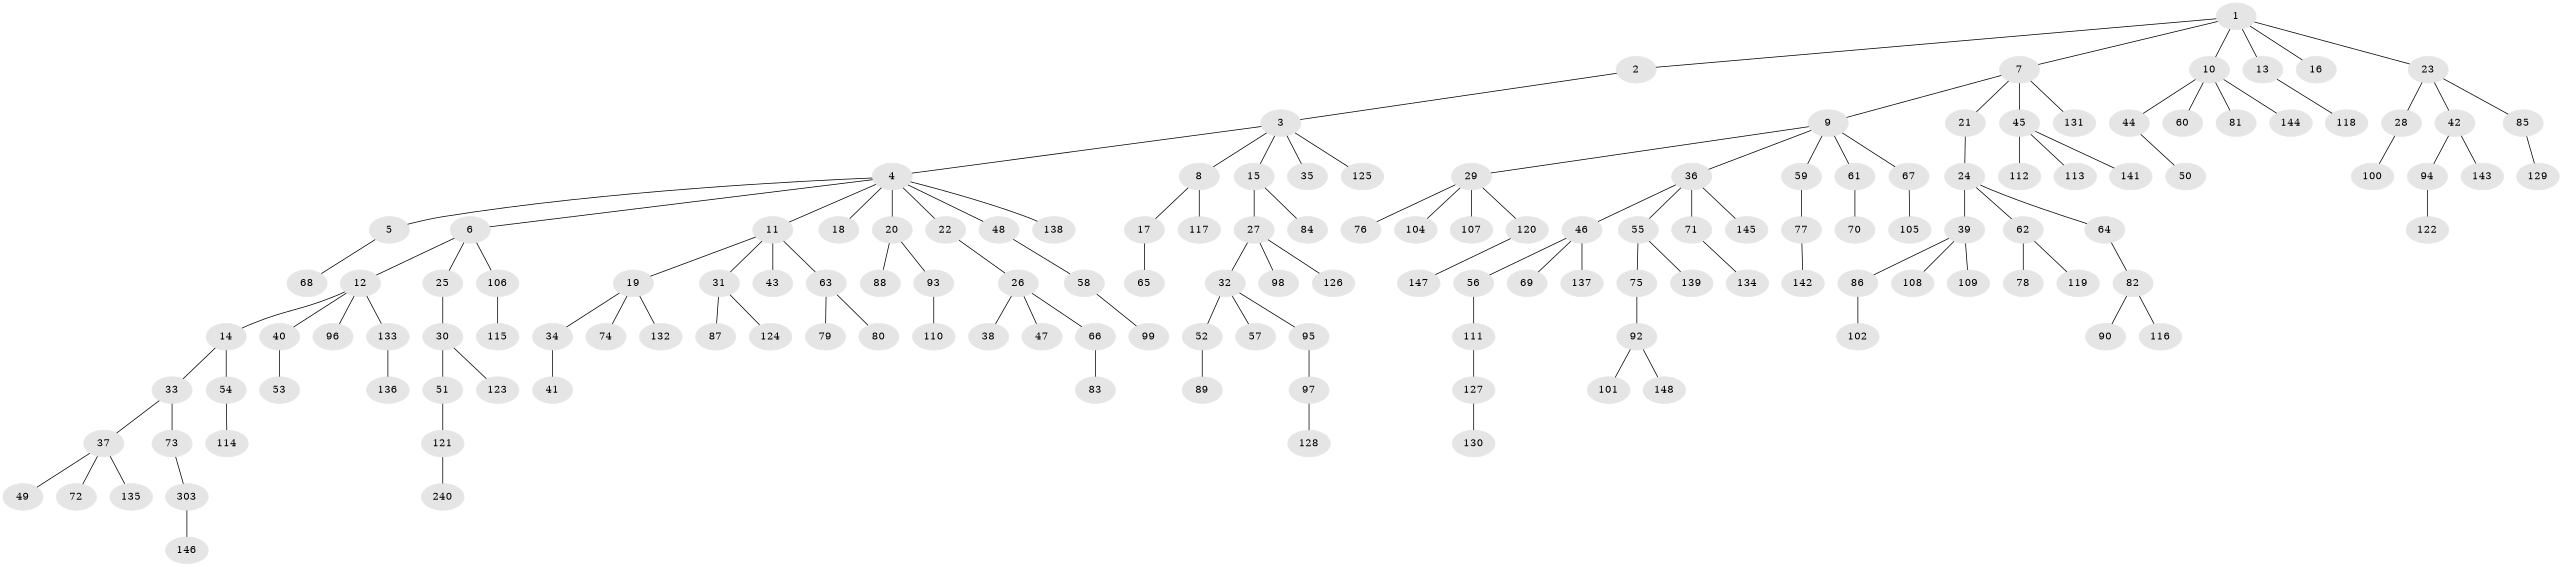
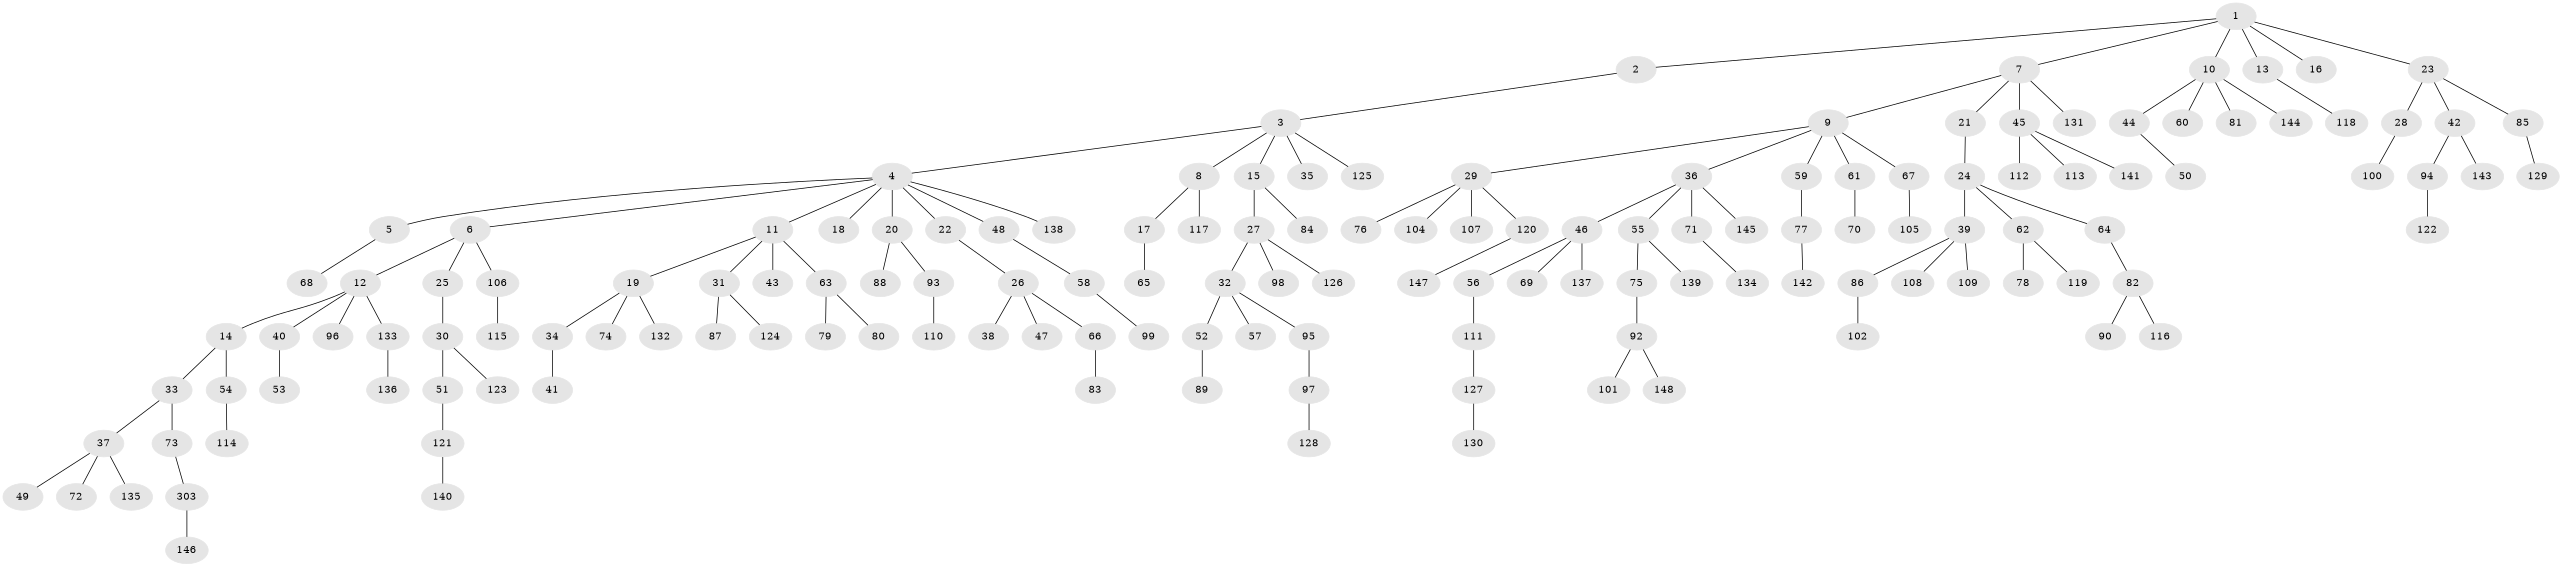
  graph {
    node [color=gray90 style=filled]
    1
    2
    7
    10
    13
    16
    23
    3
    9
    21
    45
    131
    44
    60
    81
    144
    118
    28
    42
    85
    4
    8
    15
    35
    125
    5
    6
    11
    18
    20
    22
    48
    138
    17
    117
    27
    84
    68
    12
    25
    106
    19
    31
    43
    63
    88
    93
    26
    58
    14
    40
    96
    133
    30
    115
    29
    36
    59
    61
    67
    24
    112
    113
    141
    65
    76
    104
    107
    120
    46
    55
    71
    145
    77
    70
    105
    50
    34
    74
    132
    87
    124
    79
    80
    33
    54
    53
    136
    37
    73
    114
    32
    98
    126
    41
    110
    39
    62
    64
    38
    47
    66
    100
    94
    143
    129
    86
    108
    109
    78
    119
    82
    51
    123
    83
    52
    57
    95
    147
    121
    89
    97
    49
    72
    135
    n126 [label=303]
    56
    69
    137
    75
    139
    134
    102
    122
    111
    99
-   140 [label=240]
+   140
    92
    127
    142
    90
    116
    146
    101
    148
    128
    130
    1 -- 2
    1 -- 7
    1 -- 10
    1 -- 13
    1 -- 16
    1 -- 23
    2 -- 3
    7 -- 9
    7 -- 21
    7 -- 45
    7 -- 131
    10 -- 44
    10 -- 60
    10 -- 81
    10 -- 144
    13 -- 118
    23 -- 28
    23 -- 42
    23 -- 85
    3 -- 4
    3 -- 8
    3 -- 15
    3 -- 35
    3 -- 125
    9 -- 29
    9 -- 36
    9 -- 59
    9 -- 61
    9 -- 67
    21 -- 24
    45 -- 112
    45 -- 113
    45 -- 141
    44 -- 50
    28 -- 100
    42 -- 94
    42 -- 143
    85 -- 129
    4 -- 5
    4 -- 6
    4 -- 11
    4 -- 18
    4 -- 20
    4 -- 22
    4 -- 48
    4 -- 138
    8 -- 17
    8 -- 117
    15 -- 27
    15 -- 84
    5 -- 68
    6 -- 12
    6 -- 25
    6 -- 106
    11 -- 19
    11 -- 31
    11 -- 43
    11 -- 63
    20 -- 88
    20 -- 93
    22 -- 26
    48 -- 58
    17 -- 65
    27 -- 32
    27 -- 98
    27 -- 126
    12 -- 14
    12 -- 40
    12 -- 96
    12 -- 133
    25 -- 30
    106 -- 115
    19 -- 34
    19 -- 74
    19 -- 132
    31 -- 87
    31 -- 124
    63 -- 79
    63 -- 80
    93 -- 110
    26 -- 38
    26 -- 47
    26 -- 66
    58 -- 99
    14 -- 33
    14 -- 54
    40 -- 53
    133 -- 136
    30 -- 51
    30 -- 123
    29 -- 76
    29 -- 104
    29 -- 107
    29 -- 120
    36 -- 46
    36 -- 55
    36 -- 71
    36 -- 145
    59 -- 77
    61 -- 70
    67 -- 105
    24 -- 39
    24 -- 62
    24 -- 64
    120 -- 147
    46 -- 56
    46 -- 69
    46 -- 137
    55 -- 75
    55 -- 139
    71 -- 134
    77 -- 142
    34 -- 41
    33 -- 37
    33 -- 73
    54 -- 114
    37 -- 49
    37 -- 72
    37 -- 135
    73 -- n126
    32 -- 52
    32 -- 57
    32 -- 95
    39 -- 86
    39 -- 108
    39 -- 109
    62 -- 78
    62 -- 119
    64 -- 82
    66 -- 83
    94 -- 122
    86 -- 102
    82 -- 90
    82 -- 116
    51 -- 121
    52 -- 89
    95 -- 97
    121 -- 140
    97 -- 128
    n126 -- 146
    56 -- 111
    75 -- 92
    111 -- 127
    92 -- 101
    92 -- 148
    127 -- 130
  }
